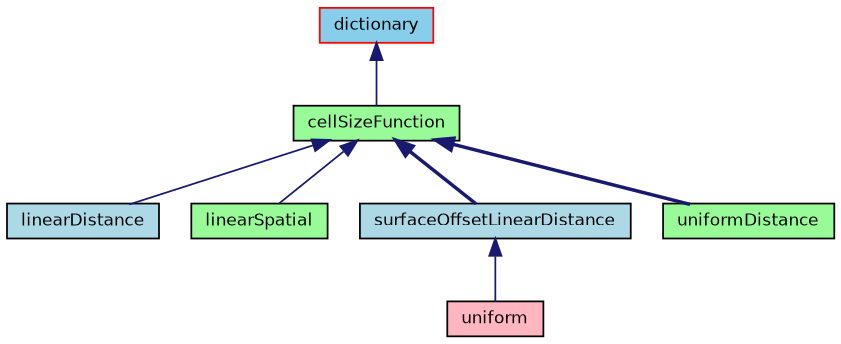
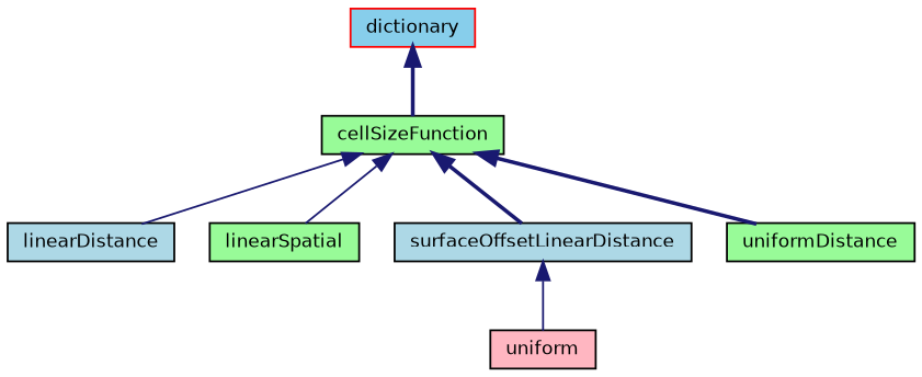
  digraph {
    node [color=black fillcolor=palegreen fontname=Helvetica fontsize=10 shape=record style=filled]
    edge [color=midnightblue dir=back fontname=Helvetica fontsize=10 labelfontname=Helvetica labelfontsize=10 style=solid]
    n1 [fontcolor=black height=0.2 label=cellSizeFunction width=0.4]
    n2 [fillcolor=lightblue height=0.2 label=linearDistance width=0.4]
    n3 [height=0.2 label=linearSpatial width=0.4]
    n4 [fillcolor=lightblue height=0.2 label=surfaceOffsetLinearDistance width=0.4]
    n5 [height=0.2 label=uniformDistance width=0.4]
    n6 [fillcolor=lightpink height=0.2 label=uniform width=0.4]
    n7 [color=red fillcolor=skyblue height=0.2 label=dictionary width=0.4]
    n1 -> n2
    n1 -> n3
    n1 -> n4 [style=bold]
    n1 -> n5 [style=bold]
    n4 -> n6
-   n7 -> n1
+   n7 -> n1 [style=bold]
  }
